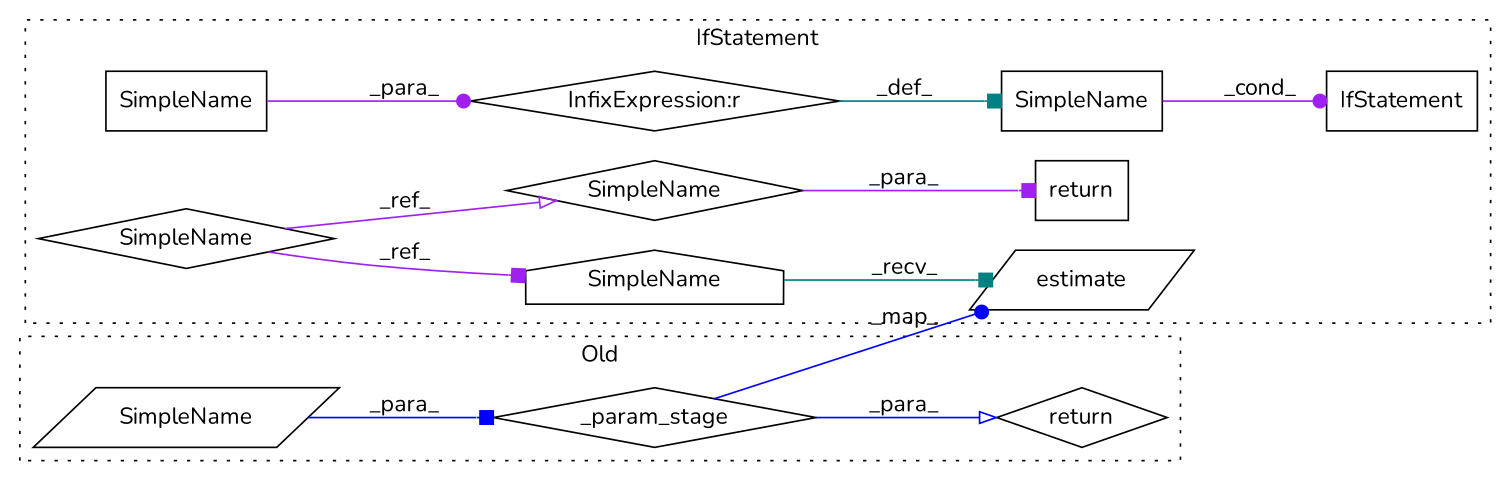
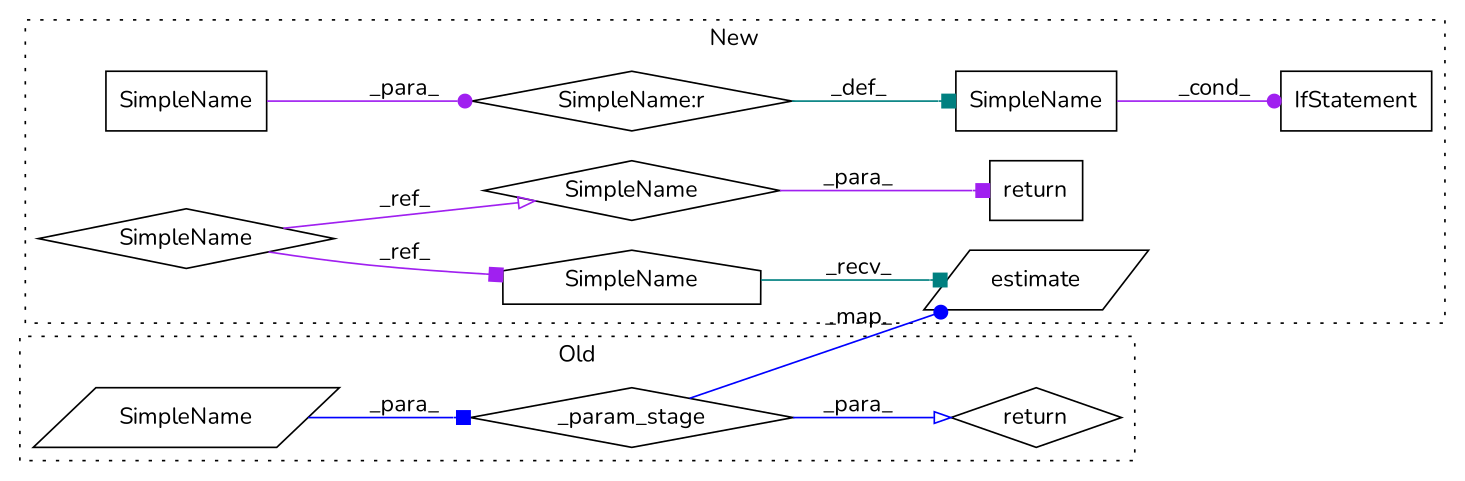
  digraph {
    fontname=Nunito
    rankdir=LR
    node [a=42 fontname=Nunito l=3 shape=diamond]
    edge [arrowhead=box color=purple fontname=Nunito]
    n1 [a=32 l="13,1" label=_param_stage s="15116,15148"]
    n2 [a=41 l=7 label=return s=15109]
    n3 [label=SimpleName s=15134 shape=parallelogram]
    n4 [a=32 l="9,1" label=estimate s="14422,14446" shape=parallelogram]
    n5 [label=SimpleName s=14286]
    n6 [a=41 l=7 label=return s=14459 shape=box]
-   n7 [a=27 l=4 label="InfixExpression:r" s=14400]
+   n7 [a=27 l=4 label="SimpleName:r" s=14400]
    n8 [label=SimpleName shape=box l=""]
    n9 [a=25 l="4,2" label=IfStatement s="14392,14408" shape=box]
    n10 [label=SimpleName s=14466]
    n11 [label=SimpleName s=14418 shape=house]
    n12 [l=4 label=SimpleName s=14396 shape=box]
    subgraph cluster_1 {
      label=Old
      style=dotted
      n1
      n2
      n3
    }
    subgraph cluster_2 {
-     label=IfStatement
+     label=New
      style=dotted
      n4
      n5
      n6
      n7
      n8
      n9
      n10
      n11
      n12
    }
    n1 -> n2 [arrowhead=onormal color=blue label=_para_]
    n1 -> n4 [arrowhead=dot color=blue label=_map_]
    n3 -> n1 [color=blue label=_para_]
    n5 -> n10 [arrowhead=onormal label=_ref_]
    n5 -> n11 [label=_ref_]
    n7 -> n8 [color=teal label=_def_]
    n8 -> n9 [arrowhead=dot label=_cond_]
    n10 -> n6 [label=_para_]
    n11 -> n4 [color=teal label=_recv_]
    n12 -> n7 [arrowhead=dot label=_para_]
  }
